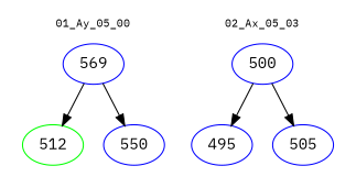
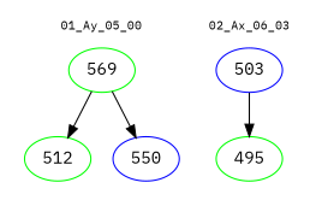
  digraph {
    fontname="IBM Plex Mono"
    node [color=blue fontname="IBM Plex Mono"]
    edge [color=black fontname="IBM Plex Mono"]
-   n1 [label=569]
+   n1 [color=green label=569]
    n2 [color=green label=512]
    n3 [label=550]
-   n4 [label=500]
-   n5 [label=495]
-   n6 [label=505]
+   n4 [label=503]
+   n5 [color=green label=495]
    subgraph cluster_1 {
      color=white
      fontsize=10
      label="01_Ay_05_00"
      n1
      n2
      n3
    }
    subgraph cluster_2 {
      color=white
      fontsize=10
-     label="02_Ax_05_03"
+     label="02_Ax_06_03"
      n4
      n5
-     n6
    }
    n1 -> n2
    n1 -> n3
    n4 -> n5
-   n4 -> n6
  }
